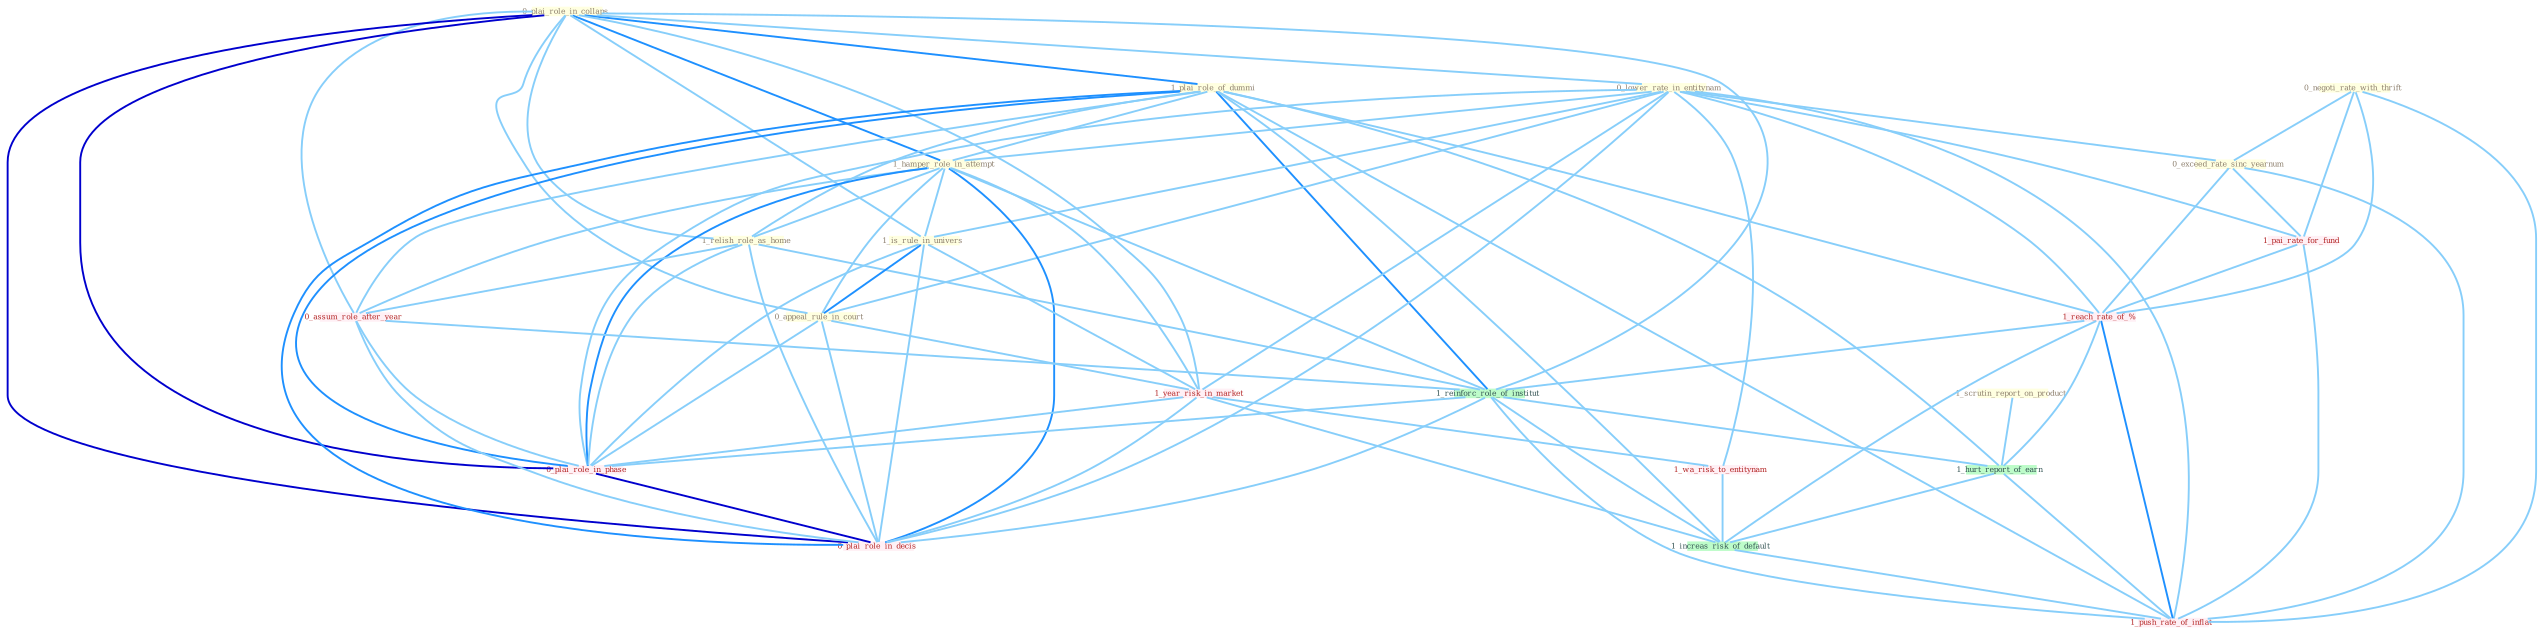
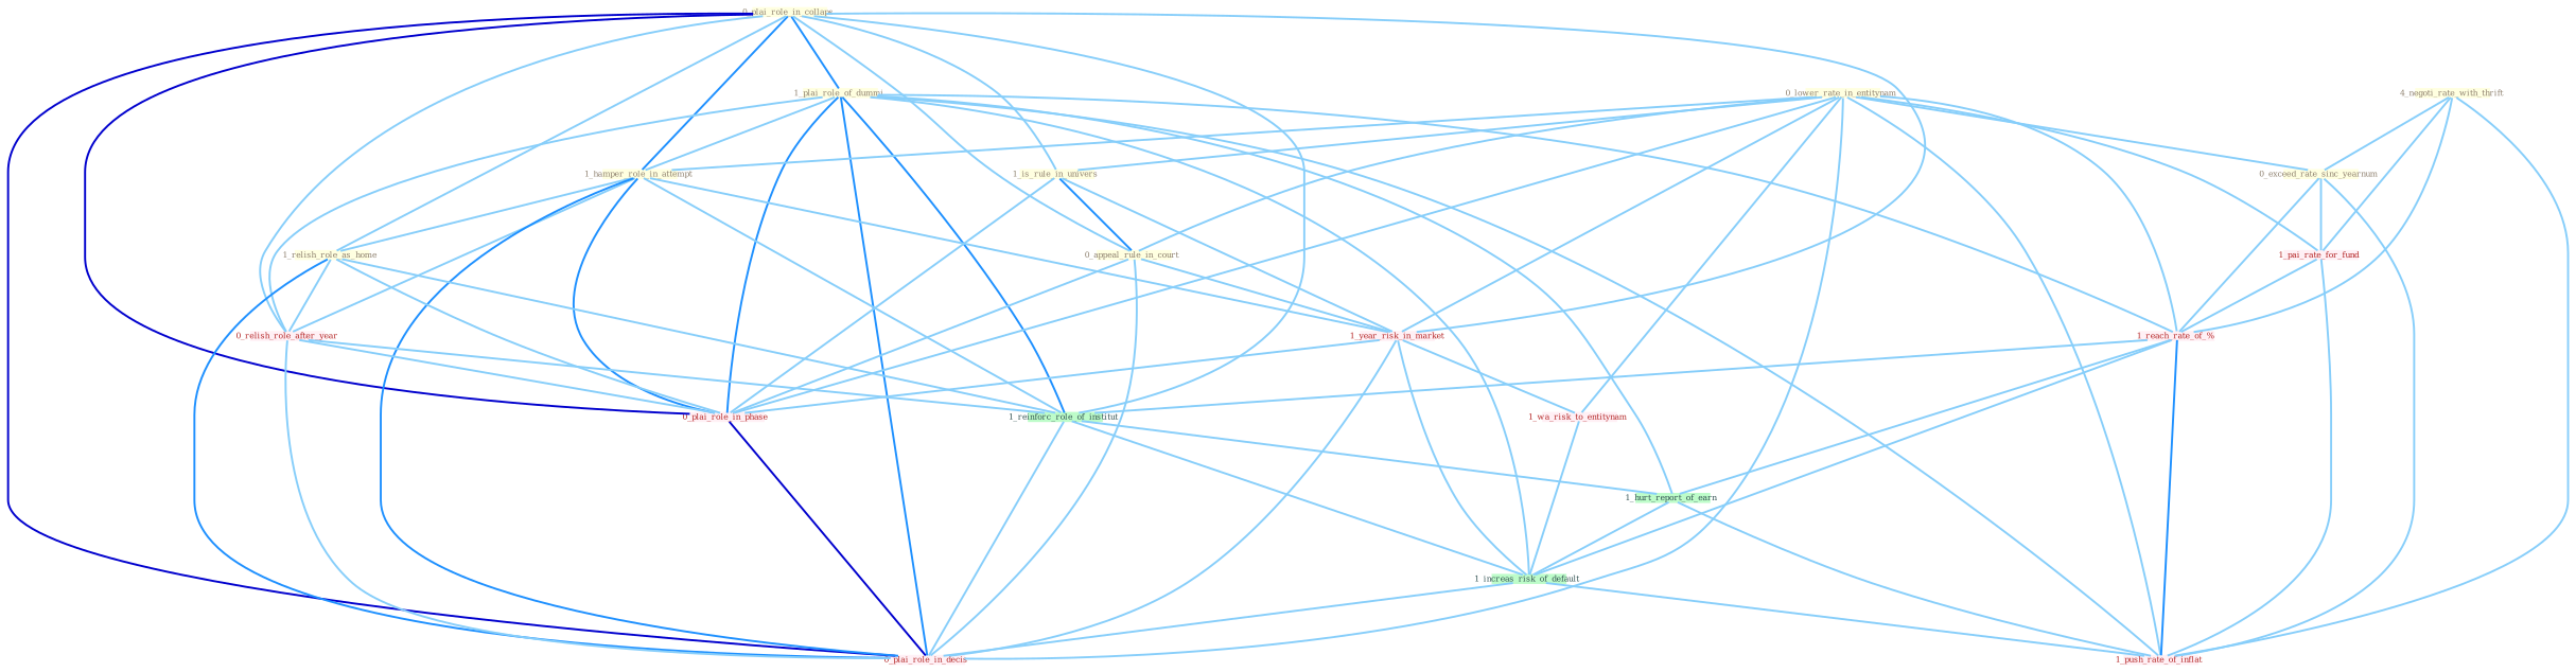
  graph {
    node [color="#ffffe0" fixedsize=true fontcolor="#8b7d6b" fontsize=4 shape=polygon style=filled]
    edge [color="#87cefa" w=1]
    "0_plai_role_in_collaps " [height=.06 width=.5]
    "1_plai_role_of_dummi " [height=.06 width=.5]
    "0_lower_rate_in_entitynam " [height=.06 width=.5]
    "1_hamper_role_in_attempt " [height=.06 width=.5]
-   "0_negoti_rate_with_thrift " [height=.06 width=.5]
+   "0_negoti_rate_with_thrift " [height=.06 width=.5 label="4_negoti_rate_with_thrift"]
    "1_relish_role_as_home " [height=.06 width=.5]
    "1_is_rule_in_univers " [height=.06 width=.5]
    "0_appeal_rule_in_court " [height=.06 width=.5]
    "0_exceed_rate_sinc_yearnum " [height=.06 width=.5]
-   "1_scrutin_report_on_product " [height=.06 width=.5]
-   "0_assum_role_after_year " [color="#fff0f5" fontcolor="#b22222" height=.06 width=.5]
+   "0_assum_role_after_year " [color="#fff0f5" fontcolor="#b22222" height=.06 width=.5 label="0_relish_role_after_year"]
    n12 [color="#fff0f5" fontcolor="#b22222" height=.06 label="1_year_risk_in_market" width=.5]
    "1_pai_rate_for_fund " [color="#fff0f5" fontcolor="#b22222" height=.06 width=.5]
    "1_reach_rate_of_% " [color="#fff0f5" fontcolor="#b22222" height=.06 width=.5]
    "1_wa_risk_to_entitynam " [color="#fff0f5" fontcolor="#b22222" height=.06 width=.5]
    "0_plai_role_in_phase " [color="#fff0f5" fontcolor="#b22222" height=.06 width=.5]
    "0_plai_role_in_decis " [color="#fff0f5" fontcolor="#b22222" height=.06 width=.5]
    "1_push_rate_of_inflat " [color="#fff0f5" fontcolor="#b22222" height=.06 width=.5]
    "1_reinforc_role_of_institut " [color="#BDFCC9" fontcolor="#2f4f4f" height=.06 width=.5]
    "1_hurt_report_of_earn " [color="#BDFCC9" fontcolor="#2f4f4f" height=.06 width=.5]
    "1_increas_risk_of_default " [color="#BDFCC9" fontcolor="#2f4f4f" height=.06 width=.5]
    subgraph sub_1 {
      "0_plai_role_in_collaps "
      "1_plai_role_of_dummi "
      "0_lower_rate_in_entitynam "
      "1_hamper_role_in_attempt "
      "0_negoti_rate_with_thrift "
      "1_relish_role_as_home "
      "1_is_rule_in_univers "
      "0_appeal_rule_in_court "
      "0_exceed_rate_sinc_yearnum "
-     "1_scrutin_report_on_product "
    }
    subgraph sub_2 {
      "0_assum_role_after_year "
      n12
      "1_pai_rate_for_fund "
      "1_reach_rate_of_% "
      "1_wa_risk_to_entitynam "
      "0_plai_role_in_phase "
      "0_plai_role_in_decis "
      "1_push_rate_of_inflat "
    }
    "0_plai_role_in_collaps " -- "1_plai_role_of_dummi " [color="#1e90ff" w=2]
-   "0_plai_role_in_collaps " -- "0_lower_rate_in_entitynam "
    "0_plai_role_in_collaps " -- "1_hamper_role_in_attempt " [color="#1e90ff" w=2]
    "0_plai_role_in_collaps " -- "1_relish_role_as_home "
    "0_plai_role_in_collaps " -- "1_is_rule_in_univers "
    "0_plai_role_in_collaps " -- "0_appeal_rule_in_court "
    "0_plai_role_in_collaps " -- "0_assum_role_after_year "
    "0_plai_role_in_collaps " -- n12
    "0_plai_role_in_collaps " -- "0_plai_role_in_phase " [color="#0000cd" w=3]
    "0_plai_role_in_collaps " -- "0_plai_role_in_decis " [color="#0000cd" w=3]
    "0_plai_role_in_collaps " -- "1_reinforc_role_of_institut "
    "1_plai_role_of_dummi " -- "1_hamper_role_in_attempt "
-   "1_plai_role_of_dummi " -- "1_relish_role_as_home "
    "1_plai_role_of_dummi " -- "0_assum_role_after_year "
    "1_plai_role_of_dummi " -- "1_reach_rate_of_% "
    "1_plai_role_of_dummi " -- "0_plai_role_in_phase " [color="#1e90ff" w=2]
    "1_plai_role_of_dummi " -- "0_plai_role_in_decis " [color="#1e90ff" w=2]
    "1_plai_role_of_dummi " -- "1_push_rate_of_inflat "
    "1_plai_role_of_dummi " -- "1_reinforc_role_of_institut " [color="#1e90ff" w=2]
    "1_plai_role_of_dummi " -- "1_hurt_report_of_earn "
    "1_plai_role_of_dummi " -- "1_increas_risk_of_default "
    "0_lower_rate_in_entitynam " -- "1_hamper_role_in_attempt "
    "0_lower_rate_in_entitynam " -- "1_is_rule_in_univers "
    "0_lower_rate_in_entitynam " -- "0_appeal_rule_in_court "
    "0_lower_rate_in_entitynam " -- "0_exceed_rate_sinc_yearnum "
    "0_lower_rate_in_entitynam " -- n12
    "0_lower_rate_in_entitynam " -- "1_pai_rate_for_fund "
    "0_lower_rate_in_entitynam " -- "1_reach_rate_of_% "
    "0_lower_rate_in_entitynam " -- "1_wa_risk_to_entitynam "
    "0_lower_rate_in_entitynam " -- "0_plai_role_in_phase "
    "0_lower_rate_in_entitynam " -- "0_plai_role_in_decis "
    "0_lower_rate_in_entitynam " -- "1_push_rate_of_inflat "
    "1_hamper_role_in_attempt " -- "1_relish_role_as_home "
-   "1_hamper_role_in_attempt " -- "1_is_rule_in_univers "
-   "1_hamper_role_in_attempt " -- "0_appeal_rule_in_court "
    "1_hamper_role_in_attempt " -- "0_assum_role_after_year "
    "1_hamper_role_in_attempt " -- n12
    "1_hamper_role_in_attempt " -- "0_plai_role_in_phase " [color="#1e90ff" w=2]
    "1_hamper_role_in_attempt " -- "0_plai_role_in_decis " [color="#1e90ff" w=2]
    "1_hamper_role_in_attempt " -- "1_reinforc_role_of_institut "
    "0_negoti_rate_with_thrift " -- "0_exceed_rate_sinc_yearnum "
    "0_negoti_rate_with_thrift " -- "1_pai_rate_for_fund "
    "0_negoti_rate_with_thrift " -- "1_reach_rate_of_% "
    "0_negoti_rate_with_thrift " -- "1_push_rate_of_inflat "
    "1_relish_role_as_home " -- "0_assum_role_after_year "
    "1_relish_role_as_home " -- "0_plai_role_in_phase "
-   "1_relish_role_as_home " -- "0_plai_role_in_decis "
+   "1_relish_role_as_home " -- "0_plai_role_in_decis " [color="#1e90ff"]
    "1_relish_role_as_home " -- "1_reinforc_role_of_institut "
    "1_is_rule_in_univers " -- "0_appeal_rule_in_court " [color="#1e90ff" w=2]
    "1_is_rule_in_univers " -- n12
    "1_is_rule_in_univers " -- "0_plai_role_in_phase "
-   "1_is_rule_in_univers " -- "0_plai_role_in_decis "
+   "1_increas_risk_of_default " -- "0_plai_role_in_decis "
    "0_appeal_rule_in_court " -- n12
    "0_appeal_rule_in_court " -- "0_plai_role_in_phase "
    "0_appeal_rule_in_court " -- "0_plai_role_in_decis "
    "0_exceed_rate_sinc_yearnum " -- "1_pai_rate_for_fund "
    "0_exceed_rate_sinc_yearnum " -- "1_reach_rate_of_% "
    "0_exceed_rate_sinc_yearnum " -- "1_push_rate_of_inflat "
-   "1_scrutin_report_on_product " -- "1_hurt_report_of_earn "
    "0_assum_role_after_year " -- "0_plai_role_in_phase "
    "0_assum_role_after_year " -- "0_plai_role_in_decis "
    "0_assum_role_after_year " -- "1_reinforc_role_of_institut "
    n12 -- "1_wa_risk_to_entitynam "
    n12 -- "0_plai_role_in_phase "
    n12 -- "0_plai_role_in_decis "
    n12 -- "1_increas_risk_of_default "
    "1_pai_rate_for_fund " -- "1_reach_rate_of_% "
    "1_pai_rate_for_fund " -- "1_push_rate_of_inflat "
    "1_reach_rate_of_% " -- "1_push_rate_of_inflat " [color="#1e90ff" w=2]
    "1_reach_rate_of_% " -- "1_reinforc_role_of_institut "
    "1_reach_rate_of_% " -- "1_hurt_report_of_earn "
    "1_reach_rate_of_% " -- "1_increas_risk_of_default "
    "1_wa_risk_to_entitynam " -- "1_increas_risk_of_default "
    "0_plai_role_in_phase " -- "0_plai_role_in_decis " [color="#0000cd" w=3]
-   "1_reinforc_role_of_institut " -- "0_plai_role_in_phase "
    "1_reinforc_role_of_institut " -- "0_plai_role_in_decis "
-   "1_reinforc_role_of_institut " -- "1_push_rate_of_inflat "
    "1_reinforc_role_of_institut " -- "1_hurt_report_of_earn "
    "1_reinforc_role_of_institut " -- "1_increas_risk_of_default "
    "1_hurt_report_of_earn " -- "1_push_rate_of_inflat "
    "1_hurt_report_of_earn " -- "1_increas_risk_of_default "
    "1_increas_risk_of_default " -- "1_push_rate_of_inflat "
  }
